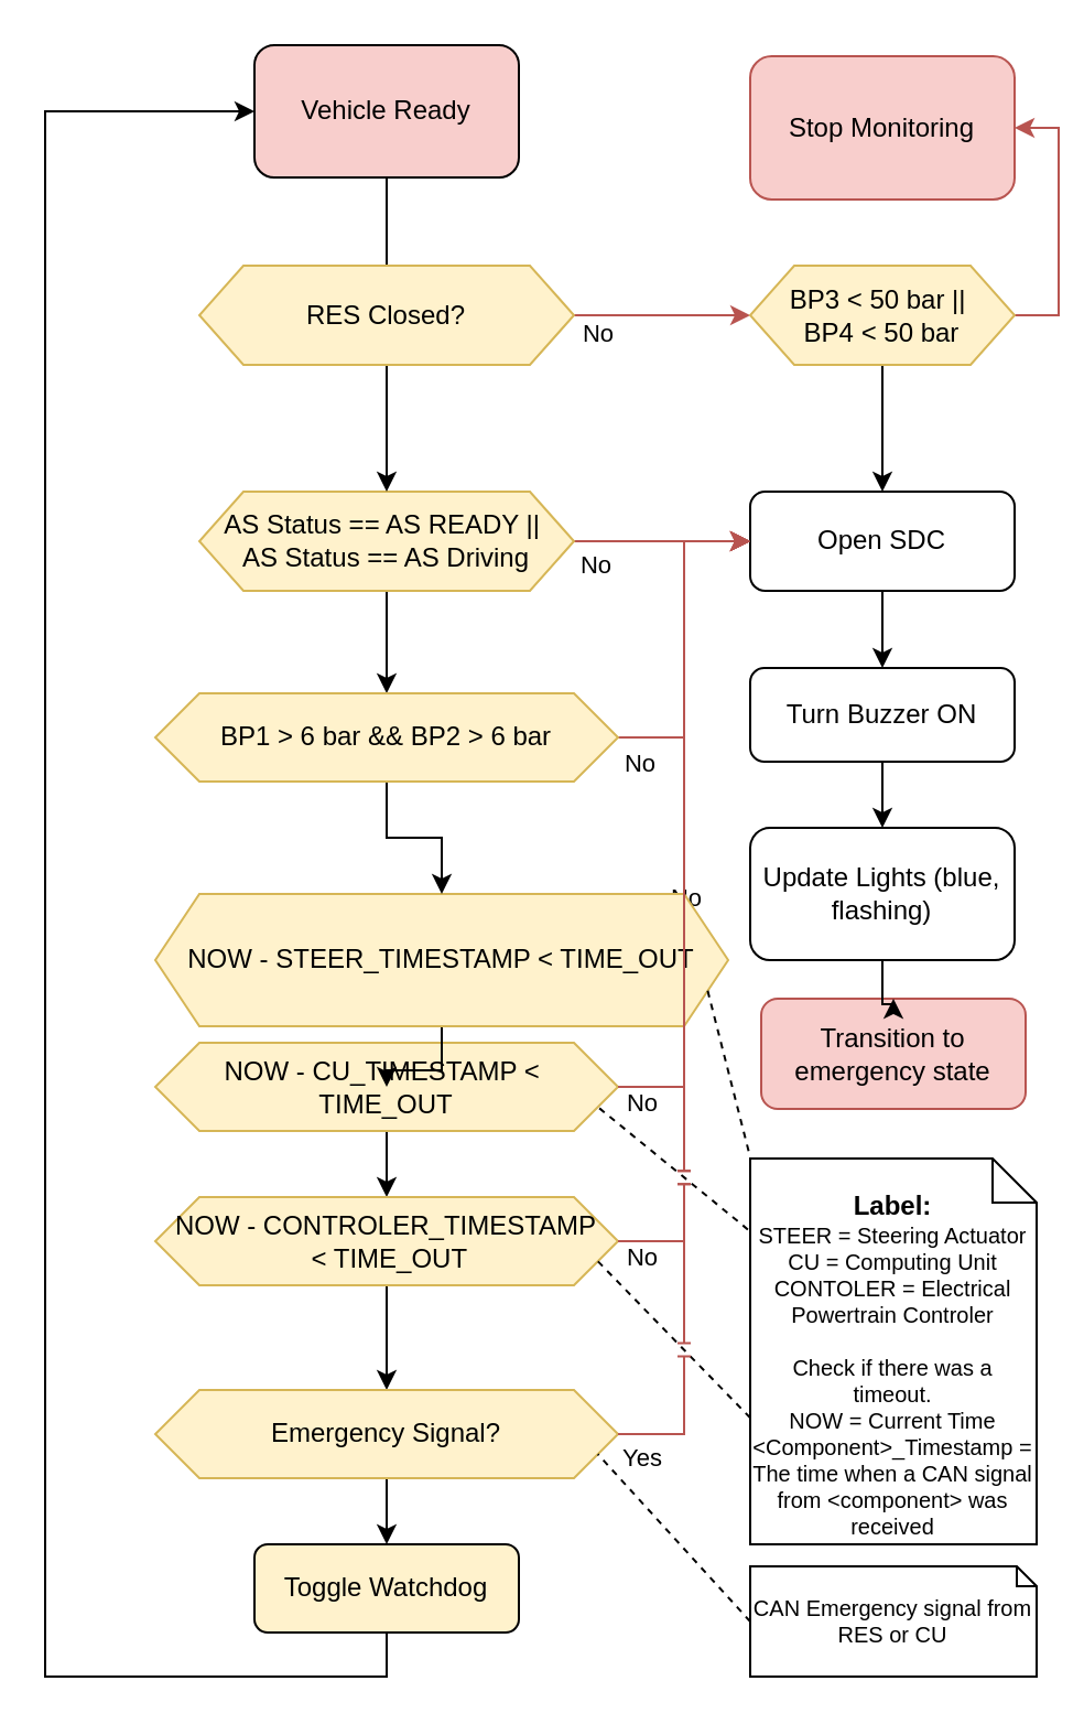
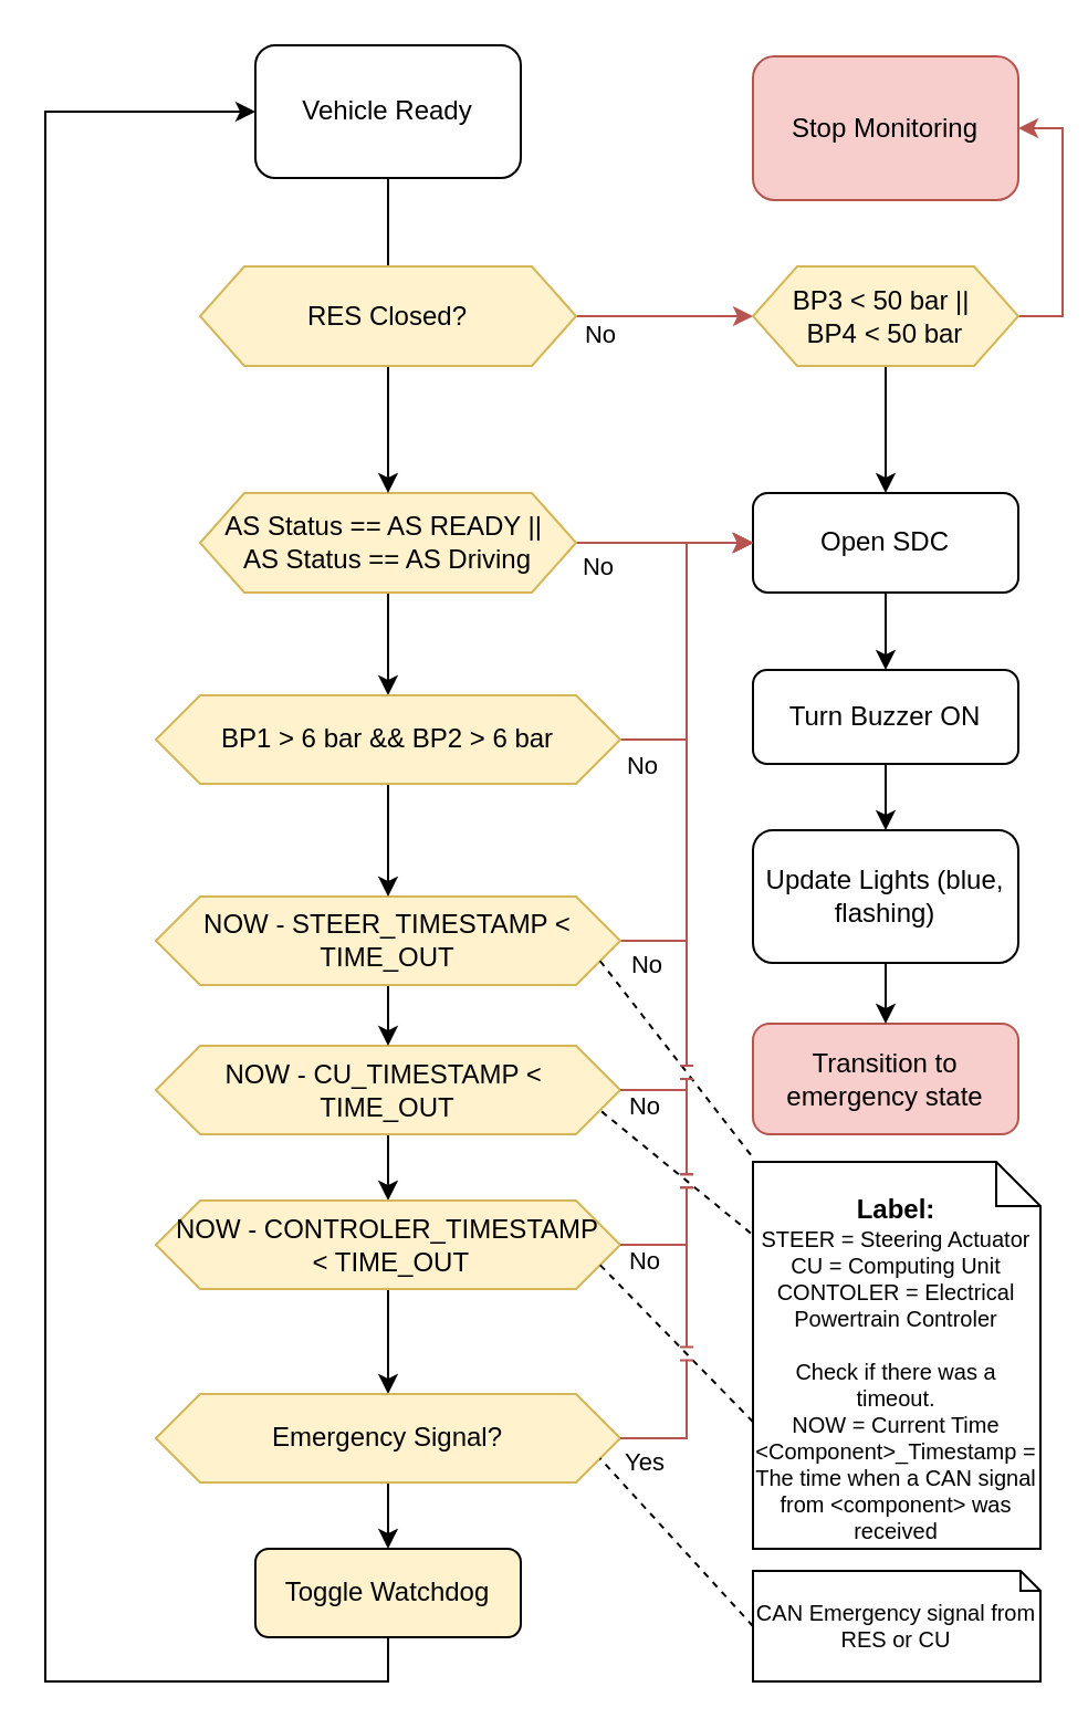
  <mxCell id="0" />
  <mxCell id="1" parent="0" />
  <mxCell id="2" style="edgeStyle=orthogonalEdgeStyle;rounded=0;orthogonalLoop=1;jettySize=auto;html=1;" edge="1" parent="1" source="3" target="5"><mxGeometry relative="1" as="geometry"><mxPoint x="109.33" y="682.5" as="sourcePoint" /><mxPoint x="109.33" y="722.5" as="targetPoint" /></mxGeometry></mxCell>
  <mxCell id="3" value="NOW - CU_TIMESTAMP &amp;lt;&amp;nbsp;&lt;div&gt;TIME_OUT&lt;/div&gt;" style="shape=hexagon;perimeter=hexagonPerimeter2;whiteSpace=wrap;html=1;fixedSize=1;fillColor=#fff2cc;strokeColor=#d6b656;" vertex="1" parent="1"><mxGeometry x="70" y="472.5" width="210" height="40" as="geometry" /></mxCell>
  <mxCell id="4" style="edgeStyle=orthogonalEdgeStyle;rounded=0;orthogonalLoop=1;jettySize=auto;html=1;" edge="1" parent="1" source="5" target="17"><mxGeometry relative="1" as="geometry" /></mxCell>
  <mxCell id="5" value="NOW - CONTROLER_TIMESTAMP&lt;div&gt;&amp;nbsp;&amp;lt; TIME_OUT&lt;/div&gt;" style="shape=hexagon;perimeter=hexagonPerimeter2;whiteSpace=wrap;html=1;fixedSize=1;fillColor=#fff2cc;strokeColor=#d6b656;" vertex="1" parent="1"><mxGeometry x="70" y="542.5" width="210" height="40" as="geometry" /></mxCell>
- <mxCell id="6" value="Transition to emergency state" style="rounded=1;whiteSpace=wrap;html=1;fillColor=#f8cecc;strokeColor=#b85450;" vertex="1" parent="1"><mxGeometry x="345" y="452.5" width="120" height="50" as="geometry" /></mxCell>
+ <mxCell id="6" value="Transition to emergency state" style="rounded=1;whiteSpace=wrap;html=1;fillColor=#f8cecc;strokeColor=#b85450;" vertex="1" parent="1"><mxGeometry x="340" y="462.5" width="120" height="50" as="geometry" /></mxCell>
  <mxCell id="7" style="edgeStyle=orthogonalEdgeStyle;rounded=0;orthogonalLoop=1;jettySize=auto;html=1;entryX=0.5;entryY=0;entryDx=0;entryDy=0;" edge="1" parent="1" source="10" target="44"><mxGeometry relative="1" as="geometry"><mxPoint x="175" y="304" as="targetPoint" /></mxGeometry></mxCell>
  <mxCell id="8" style="edgeStyle=orthogonalEdgeStyle;rounded=0;orthogonalLoop=1;jettySize=auto;html=1;fillColor=#f8cecc;strokeColor=#b85450;exitX=1;exitY=0.5;exitDx=0;exitDy=0;entryX=0;entryY=0.5;entryDx=0;entryDy=0;" edge="1" parent="1" source="10" target="24"><mxGeometry relative="1" as="geometry"><Array as="points"><mxPoint x="280" y="245" /><mxPoint x="280" y="245" /></Array></mxGeometry></mxCell>
  <mxCell id="9" value="No" style="edgeLabel;html=1;align=center;verticalAlign=middle;resizable=0;points=[];" vertex="1" connectable="0" parent="8"><mxGeometry x="-0.374" y="-1" relative="1" as="geometry"><mxPoint x="-16" y="9" as="offset" /></mxGeometry></mxCell>
  <mxCell id="10" value="AS Status == AS READY ||&amp;nbsp;&lt;br&gt;&lt;span style=&quot;background-color: initial;&quot;&gt;AS Status == AS Driving&lt;/span&gt;" style="shape=hexagon;perimeter=hexagonPerimeter2;whiteSpace=wrap;html=1;fixedSize=1;fillColor=#fff2cc;strokeColor=#d6b656;" vertex="1" parent="1"><mxGeometry x="90" y="222.5" width="170" height="45" as="geometry" /></mxCell>
  <mxCell id="11" style="edgeStyle=orthogonalEdgeStyle;rounded=0;orthogonalLoop=1;jettySize=auto;html=1;exitX=0.5;exitY=1;exitDx=0;exitDy=0;" edge="1" parent="1"><mxGeometry relative="1" as="geometry"><mxPoint x="175" y="745" as="sourcePoint" /><mxPoint x="175" y="745" as="targetPoint" /></mxGeometry></mxCell>
  <mxCell id="12" style="edgeStyle=orthogonalEdgeStyle;rounded=0;orthogonalLoop=1;jettySize=auto;html=1;jumpStyle=line;fillColor=#f8cecc;strokeColor=#b85450;entryX=0;entryY=0.5;entryDx=0;entryDy=0;" edge="1" parent="1" source="15" target="24"><mxGeometry relative="1" as="geometry"><mxPoint x="313.05" y="283.75" as="sourcePoint" /><mxPoint x="355" y="320" as="targetPoint" /><Array as="points"><mxPoint x="310" y="425" /><mxPoint x="310" y="245" /></Array></mxGeometry></mxCell>
  <mxCell id="13" value="No" style="edgeLabel;html=1;align=center;verticalAlign=middle;resizable=0;points=[];" vertex="1" connectable="0" parent="12"><mxGeometry x="-0.909" relative="1" as="geometry"><mxPoint y="10" as="offset" /></mxGeometry></mxCell>
  <mxCell id="14" style="edgeStyle=orthogonalEdgeStyle;rounded=0;orthogonalLoop=1;jettySize=auto;html=1;" edge="1" parent="1" source="15" target="3"><mxGeometry relative="1" as="geometry" /></mxCell>
- <mxCell id="15" value="NOW - STEER_TIMESTAMP &amp;lt; TIME_OUT" style="shape=hexagon;perimeter=hexagonPerimeter2;whiteSpace=wrap;html=1;fixedSize=1;fillColor=#fff2cc;strokeColor=#d6b656;" vertex="1" parent="1"><mxGeometry x="70" y="405" width="260" height="60" as="geometry" /></mxCell>
+ <mxCell id="15" value="NOW - STEER_TIMESTAMP &amp;lt; TIME_OUT" style="shape=hexagon;perimeter=hexagonPerimeter2;whiteSpace=wrap;html=1;fixedSize=1;fillColor=#fff2cc;strokeColor=#d6b656;" vertex="1" parent="1"><mxGeometry x="70" y="405" width="210" height="40" as="geometry" /></mxCell>
  <mxCell id="16" style="edgeStyle=orthogonalEdgeStyle;rounded=0;orthogonalLoop=1;jettySize=auto;html=1;" edge="1" parent="1" source="17" target="30"><mxGeometry relative="1" as="geometry" /></mxCell>
  <mxCell id="17" value="Emergency Signal?" style="shape=hexagon;perimeter=hexagonPerimeter2;whiteSpace=wrap;html=1;fixedSize=1;fillColor=#fff2cc;strokeColor=#d6b656;" vertex="1" parent="1"><mxGeometry x="70" y="630" width="210" height="40" as="geometry" /></mxCell>
  <mxCell id="18" style="rounded=0;orthogonalLoop=1;jettySize=auto;html=1;entryX=1;entryY=0.75;entryDx=0;entryDy=0;dashed=1;endArrow=none;endFill=0;exitX=0;exitY=0.672;exitDx=0;exitDy=0;exitPerimeter=0;" edge="1" parent="1" source="20" target="5"><mxGeometry relative="1" as="geometry"><mxPoint x="300" y="610" as="sourcePoint" /></mxGeometry></mxCell>
  <mxCell id="19" style="rounded=0;orthogonalLoop=1;jettySize=auto;html=1;entryX=1;entryY=0.75;entryDx=0;entryDy=0;dashed=1;endArrow=none;endFill=0;exitX=-0.008;exitY=0.184;exitDx=0;exitDy=0;exitPerimeter=0;" edge="1" parent="1" source="20" target="3"><mxGeometry relative="1" as="geometry"><mxPoint x="280" y="530" as="sourcePoint" /></mxGeometry></mxCell>
  <mxCell id="20" value="&lt;div style=&quot;font-size: 10px;&quot;&gt;&lt;br&gt;&lt;/div&gt;&lt;div style=&quot;font-size: 10px;&quot;&gt;&lt;div&gt;&lt;font style=&quot;font-size: 12px;&quot;&gt;&lt;b&gt;Label:&lt;/b&gt;&lt;/font&gt;&lt;br&gt;&lt;/div&gt;&lt;div&gt;&lt;span style=&quot;background-color: initial;&quot;&gt;STEER = Steering Actuator&lt;/span&gt;&lt;/div&gt;&lt;div&gt;CU = Computing Unit&lt;/div&gt;&lt;div&gt;CONTOLER = Electrical Powertrain Controler&lt;/div&gt;&lt;div&gt;&lt;br&gt;&lt;/div&gt;&lt;/div&gt;&lt;div style=&quot;font-size: 10px;&quot;&gt;Check if there was a timeout.&lt;br&gt;&lt;/div&gt;&lt;div style=&quot;font-size: 10px;&quot;&gt;NOW = Current Time&lt;/div&gt;&lt;div style=&quot;font-size: 10px;&quot;&gt;&amp;lt;Component&amp;gt;_Timestamp = The time when a CAN signal from &amp;lt;component&amp;gt; was received&lt;br style=&quot;font-size: 10px;&quot;&gt;&lt;/div&gt;" style="shape=note;size=20;whiteSpace=wrap;html=1;fontSize=10;" vertex="1" parent="1"><mxGeometry x="340" y="525" width="130" height="175" as="geometry" /></mxCell>
  <mxCell id="21" style="edgeStyle=orthogonalEdgeStyle;rounded=0;orthogonalLoop=1;jettySize=auto;html=1;" edge="1" parent="1" source="22" target="10"><mxGeometry relative="1" as="geometry" /></mxCell>
- <mxCell id="22" value="Vehicle Ready" style="rounded=1;whiteSpace=wrap;html=1;fillColor=#f8cecc;" vertex="1" parent="1"><mxGeometry x="115" y="20" width="120" height="60" as="geometry" /></mxCell>
+ <mxCell id="22" value="Vehicle Ready" style="rounded=1;whiteSpace=wrap;html=1;" vertex="1" parent="1"><mxGeometry x="115" y="20" width="120" height="60" as="geometry" /></mxCell>
  <mxCell id="23" style="edgeStyle=orthogonalEdgeStyle;rounded=0;orthogonalLoop=1;jettySize=auto;html=1;" edge="1" parent="1" source="24" target="26"><mxGeometry relative="1" as="geometry" /></mxCell>
  <mxCell id="24" value="Open SDC" style="rounded=1;whiteSpace=wrap;html=1;" vertex="1" parent="1"><mxGeometry x="340" y="222.5" width="120" height="45" as="geometry" /></mxCell>
  <mxCell id="25" style="edgeStyle=orthogonalEdgeStyle;rounded=0;orthogonalLoop=1;jettySize=auto;html=1;" edge="1" parent="1" source="26" target="28"><mxGeometry relative="1" as="geometry" /></mxCell>
  <mxCell id="26" value="Turn Buzzer ON" style="rounded=1;whiteSpace=wrap;html=1;" vertex="1" parent="1"><mxGeometry x="340" y="302.5" width="120" height="42.5" as="geometry" /></mxCell>
  <mxCell id="27" style="edgeStyle=orthogonalEdgeStyle;rounded=0;orthogonalLoop=1;jettySize=auto;html=1;" edge="1" parent="1" source="28" target="6"><mxGeometry relative="1" as="geometry" /></mxCell>
  <mxCell id="28" value="Update Lights (blue, flashing)" style="rounded=1;whiteSpace=wrap;html=1;" vertex="1" parent="1"><mxGeometry x="340" y="375" width="120" height="60" as="geometry" /></mxCell>
  <mxCell id="29" style="edgeStyle=orthogonalEdgeStyle;rounded=0;orthogonalLoop=1;jettySize=auto;html=1;entryX=0;entryY=0.5;entryDx=0;entryDy=0;" edge="1" parent="1" source="30" target="22"><mxGeometry relative="1" as="geometry"><Array as="points"><mxPoint x="175" y="760" /><mxPoint x="20" y="760" /><mxPoint x="20" y="50" /></Array></mxGeometry></mxCell>
  <mxCell id="30" value="Toggle Watchdog" style="rounded=1;whiteSpace=wrap;html=1;fontSize=12;glass=0;strokeWidth=1;shadow=0;fillColor=#fff2cc;" vertex="1" parent="1"><mxGeometry x="115" y="700" width="120" height="40" as="geometry" /></mxCell>
  <mxCell id="31" style="edgeStyle=orthogonalEdgeStyle;rounded=0;orthogonalLoop=1;jettySize=auto;html=1;entryX=0;entryY=0.5;entryDx=0;entryDy=0;fillColor=#f8cecc;strokeColor=#b85450;" edge="1" parent="1" source="33" target="39"><mxGeometry relative="1" as="geometry"><mxPoint x="340" y="142.5" as="targetPoint" /></mxGeometry></mxCell>
  <mxCell id="32" value="No" style="edgeLabel;html=1;align=center;verticalAlign=middle;resizable=0;points=[];" vertex="1" connectable="0" parent="31"><mxGeometry x="-0.249" y="-1" relative="1" as="geometry"><mxPoint x="-20" y="7" as="offset" /></mxGeometry></mxCell>
  <mxCell id="33" value="RES Closed?" style="shape=hexagon;perimeter=hexagonPerimeter2;whiteSpace=wrap;html=1;fixedSize=1;fillColor=#fff2cc;strokeColor=#d6b656;" vertex="1" parent="1"><mxGeometry x="90" y="120" width="170" height="45" as="geometry" /></mxCell>
  <mxCell id="34" style="rounded=0;orthogonalLoop=1;jettySize=auto;html=1;entryX=1;entryY=0.75;entryDx=0;entryDy=0;dashed=1;endArrow=none;endFill=0;exitX=0;exitY=0.5;exitDx=0;exitDy=0;exitPerimeter=0;" edge="1" parent="1" source="35" target="17"><mxGeometry relative="1" as="geometry" /></mxCell>
  <mxCell id="35" value="&lt;div style=&quot;font-size: 10px;&quot;&gt;CAN Emergency signal from RES or CU&lt;/div&gt;" style="shape=note;size=9;whiteSpace=wrap;html=1;fontSize=10;" vertex="1" parent="1"><mxGeometry x="340" y="710" width="130" height="50" as="geometry" /></mxCell>
  <mxCell id="36" style="rounded=0;orthogonalLoop=1;jettySize=auto;html=1;exitX=1;exitY=0.75;exitDx=0;exitDy=0;entryX=-0.004;entryY=-0.015;entryDx=0;entryDy=0;entryPerimeter=0;dashed=1;endArrow=none;endFill=0;" edge="1" parent="1" source="15" target="20"><mxGeometry relative="1" as="geometry" /></mxCell>
  <mxCell id="37" style="edgeStyle=orthogonalEdgeStyle;rounded=0;orthogonalLoop=1;jettySize=auto;html=1;entryX=1;entryY=0.5;entryDx=0;entryDy=0;fillColor=#f8cecc;strokeColor=#b85450;exitX=1;exitY=0.5;exitDx=0;exitDy=0;" edge="1" parent="1" source="39" target="40"><mxGeometry relative="1" as="geometry" /></mxCell>
  <mxCell id="38" style="edgeStyle=orthogonalEdgeStyle;rounded=0;orthogonalLoop=1;jettySize=auto;html=1;entryX=0.5;entryY=0;entryDx=0;entryDy=0;" edge="1" parent="1" source="39" target="24"><mxGeometry relative="1" as="geometry" /></mxCell>
  <mxCell id="39" value="BP3 &amp;lt; 50 bar ||&amp;nbsp;&lt;div&gt;BP4 &amp;lt; 50 bar&lt;/div&gt;" style="shape=hexagon;perimeter=hexagonPerimeter2;whiteSpace=wrap;html=1;fixedSize=1;fillColor=#fff2cc;strokeColor=#d6b656;" vertex="1" parent="1"><mxGeometry x="340" y="120" width="120" height="45" as="geometry" /></mxCell>
  <mxCell id="40" value="Stop Monitoring" style="rounded=1;whiteSpace=wrap;html=1;fillColor=#f8cecc;strokeColor=#b85450;" vertex="1" parent="1"><mxGeometry x="340" y="25" width="120" height="65" as="geometry" /></mxCell>
  <mxCell id="41" style="edgeStyle=orthogonalEdgeStyle;rounded=0;orthogonalLoop=1;jettySize=auto;html=1;entryX=0;entryY=0.5;entryDx=0;entryDy=0;fillColor=#f8cecc;strokeColor=#b85450;" edge="1" parent="1" source="44" target="24"><mxGeometry relative="1" as="geometry" /></mxCell>
  <mxCell id="42" value="No" style="edgeLabel;html=1;align=center;verticalAlign=middle;resizable=0;points=[];" vertex="1" connectable="0" parent="41"><mxGeometry x="-0.88" y="-1" relative="1" as="geometry"><mxPoint y="10" as="offset" /></mxGeometry></mxCell>
  <mxCell id="43" style="edgeStyle=orthogonalEdgeStyle;rounded=0;orthogonalLoop=1;jettySize=auto;html=1;entryX=0.5;entryY=0;entryDx=0;entryDy=0;" edge="1" parent="1" source="44" target="15"><mxGeometry relative="1" as="geometry" /></mxCell>
  <mxCell id="44" value="BP1 &amp;gt; 6 bar &amp;amp;&amp;amp; BP2 &amp;gt; 6 bar" style="shape=hexagon;perimeter=hexagonPerimeter2;whiteSpace=wrap;html=1;fixedSize=1;fillColor=#fff2cc;strokeColor=#d6b656;" vertex="1" parent="1"><mxGeometry x="70" y="314" width="210" height="40" as="geometry" /></mxCell>
  <mxCell id="45" style="edgeStyle=orthogonalEdgeStyle;rounded=0;orthogonalLoop=1;jettySize=auto;html=1;jumpStyle=line;fillColor=#f8cecc;strokeColor=#b85450;entryX=0;entryY=0.5;entryDx=0;entryDy=0;" edge="1" parent="1" source="3" target="24"><mxGeometry relative="1" as="geometry"><mxPoint x="313" y="365.05" as="sourcePoint" /><mxPoint x="355" y="320" as="targetPoint" /><Array as="points"><mxPoint x="310" y="493" /><mxPoint x="310" y="245" /></Array></mxGeometry></mxCell>
  <mxCell id="46" value="No" style="edgeLabel;html=1;align=center;verticalAlign=middle;resizable=0;points=[];" vertex="1" connectable="0" parent="45"><mxGeometry x="-0.904" y="1" relative="1" as="geometry"><mxPoint x="-5" y="8" as="offset" /></mxGeometry></mxCell>
  <mxCell id="47" style="edgeStyle=orthogonalEdgeStyle;rounded=0;orthogonalLoop=1;jettySize=auto;html=1;fillColor=#f8cecc;strokeColor=#b85450;jumpStyle=line;entryX=0;entryY=0.5;entryDx=0;entryDy=0;" edge="1" parent="1" source="5" target="24"><mxGeometry relative="1" as="geometry"><mxPoint x="313" y="440.05" as="sourcePoint" /><mxPoint x="355" y="320" as="targetPoint" /><Array as="points"><mxPoint x="310" y="563" /><mxPoint x="310" y="245" /></Array></mxGeometry></mxCell>
  <mxCell id="48" value="No" style="edgeLabel;html=1;align=center;verticalAlign=middle;resizable=0;points=[];" vertex="1" connectable="0" parent="47"><mxGeometry x="-0.96" y="-1" relative="1" as="geometry"><mxPoint x="2" y="6" as="offset" /></mxGeometry></mxCell>
  <mxCell id="49" style="edgeStyle=orthogonalEdgeStyle;rounded=0;orthogonalLoop=1;jettySize=auto;html=1;jumpStyle=line;fillColor=#f8cecc;strokeColor=#b85450;entryX=0;entryY=0.5;entryDx=0;entryDy=0;exitX=1;exitY=0.5;exitDx=0;exitDy=0;" edge="1" parent="1" source="17" target="24"><mxGeometry relative="1" as="geometry"><mxPoint x="355" y="320" as="targetPoint" /><Array as="points"><mxPoint x="310" y="650" /><mxPoint x="310" y="245" /></Array></mxGeometry></mxCell>
  <mxCell id="50" value="Yes" style="edgeLabel;html=1;align=center;verticalAlign=middle;resizable=0;points=[];" vertex="1" connectable="0" parent="49"><mxGeometry x="-0.957" y="-2" relative="1" as="geometry"><mxPoint y="8" as="offset" /></mxGeometry></mxCell>
